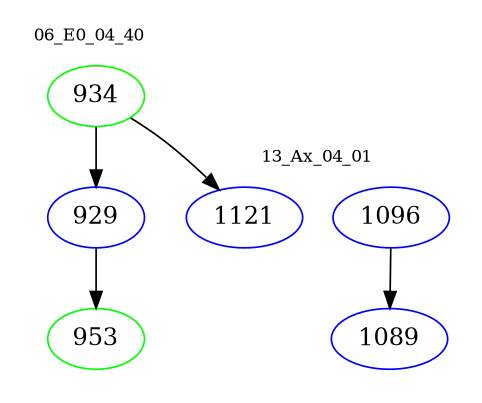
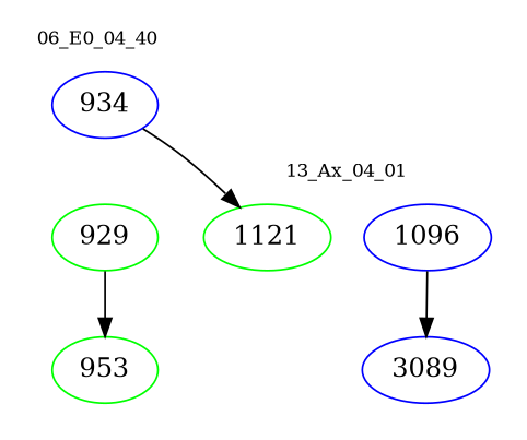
  digraph {
    node [color=blue]
    edge [color=black]
    n1 [label=1096]
-   n2 [label=1089]
-   n3 [label=1121]
-   n4 [color=green label=934]
-   n5 [label=929]
+   n2 [label=3089]
+   n3 [color=green label=1121]
+   n4 [label=934]
+   n5 [color=green label=929]
    n6 [color=green label=953]
    subgraph cluster_1 {
      color=white
      fontsize=10
      label="13_Ax_04_01"
      n1
      n2
      n3
    }
    subgraph cluster_2 {
      color=white
      fontsize=10
      label="06_E0_04_40"
      n4
      n5
      n6
    }
    n1 -> n2
    n4 -> n3
-   n4 -> n5
    n5 -> n6
  }
